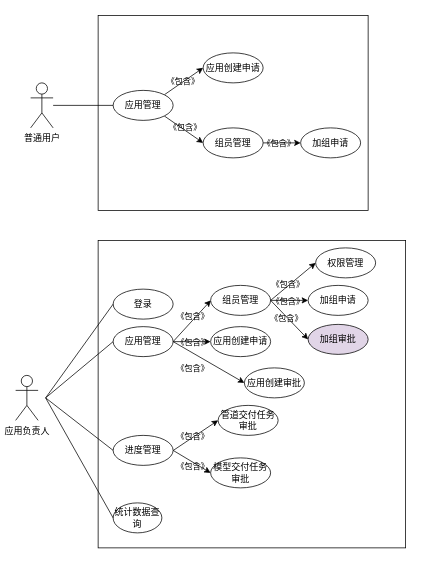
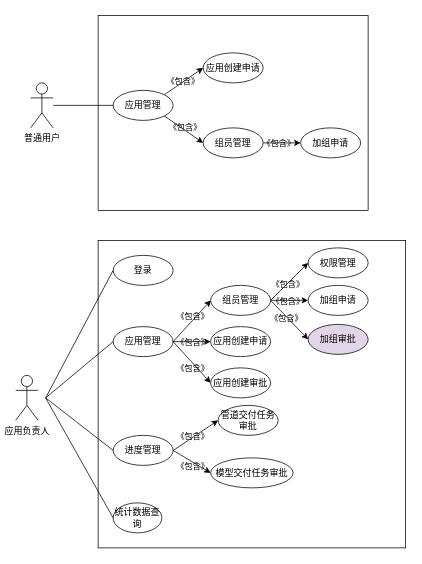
  <mxCell id="0" />
  <mxCell id="1" parent="0" />
  <mxCell id="2" value="" style="whiteSpace=wrap;html=1;" vertex="1" parent="1"><mxGeometry x="130" y="20" width="360" height="260" as="geometry" /></mxCell>
  <mxCell id="3" value="普通用户" style="shape=umlActor;verticalLabelPosition=bottom;verticalAlign=top;html=1;outlineConnect=0;" vertex="1" parent="1"><mxGeometry x="40" y="110" width="30" height="60" as="geometry" /></mxCell>
  <mxCell id="4" style="rounded=0;orthogonalLoop=1;jettySize=auto;html=1;exitX=1;exitY=0;exitDx=0;exitDy=0;entryX=0;entryY=0.5;entryDx=0;entryDy=0;" edge="1" parent="1" source="7" target="8"><mxGeometry relative="1" as="geometry" /></mxCell>
  <mxCell id="5" value="《包含》" style="edgeLabel;html=1;align=center;verticalAlign=middle;resizable=0;points=[];labelBackgroundColor=none;" vertex="1" connectable="0" parent="4"><mxGeometry x="-0.41" relative="1" as="geometry"><mxPoint x="9" y="-8" as="offset" /></mxGeometry></mxCell>
  <mxCell id="6" style="edgeStyle=none;rounded=0;orthogonalLoop=1;jettySize=auto;html=1;exitX=1;exitY=1;exitDx=0;exitDy=0;entryX=0;entryY=0.5;entryDx=0;entryDy=0;" edge="1" parent="1" source="7" target="45"><mxGeometry relative="1" as="geometry" /></mxCell>
  <mxCell id="7" value="应用管理" style="ellipse;whiteSpace=wrap;html=1;" vertex="1" parent="1"><mxGeometry x="150" y="120" width="80" height="40" as="geometry" /></mxCell>
  <mxCell id="8" value="应用创建申请" style="ellipse;whiteSpace=wrap;html=1;" vertex="1" parent="1"><mxGeometry x="270" y="70" width="80" height="40" as="geometry" /></mxCell>
  <mxCell id="9" value="加组申请" style="ellipse;whiteSpace=wrap;html=1;" vertex="1" parent="1"><mxGeometry x="400" y="170" width="80" height="40" as="geometry" /></mxCell>
  <mxCell id="10" value="" style="endArrow=none;html=1;entryX=0;entryY=0.5;entryDx=0;entryDy=0;" edge="1" parent="1" target="7"><mxGeometry width="50" height="50" relative="1" as="geometry"><mxPoint x="70" y="140" as="sourcePoint" /><mxPoint x="120" y="90" as="targetPoint" /></mxGeometry></mxCell>
  <mxCell id="11" value="《包含》" style="edgeLabel;html=1;align=center;verticalAlign=middle;resizable=0;points=[];labelBackgroundColor=none;" vertex="1" connectable="0" parent="1"><mxGeometry x="255.298" y="117.392" as="geometry"><mxPoint x="-10" y="51" as="offset" /></mxGeometry></mxCell>
  <mxCell id="12" value="应用负责人" style="shape=umlActor;verticalLabelPosition=bottom;verticalAlign=top;html=1;outlineConnect=0;labelBackgroundColor=none;" vertex="1" parent="1"><mxGeometry x="20" y="500" width="30" height="60" as="geometry" /></mxCell>
  <mxCell id="13" value="" style="whiteSpace=wrap;html=1;aspect=fixed;labelBackgroundColor=none;" vertex="1" parent="1"><mxGeometry x="130" y="320" width="410" height="410" as="geometry" /></mxCell>
  <mxCell id="14" value="应用管理" style="ellipse;whiteSpace=wrap;html=1;" vertex="1" parent="1"><mxGeometry x="150" y="435" width="80" height="40" as="geometry" /></mxCell>
  <mxCell id="15" value="" style="edgeStyle=none;rounded=0;orthogonalLoop=1;jettySize=auto;html=1;" edge="1" parent="1" source="16" target="47"><mxGeometry relative="1" as="geometry" /></mxCell>
  <mxCell id="16" value="组员管理" style="ellipse;whiteSpace=wrap;html=1;" vertex="1" parent="1"><mxGeometry x="280" y="380" width="80" height="40" as="geometry" /></mxCell>
  <mxCell id="17" value="应用创建申请" style="ellipse;whiteSpace=wrap;html=1;" vertex="1" parent="1"><mxGeometry x="280" y="435" width="80" height="40" as="geometry" /></mxCell>
  <mxCell id="18" value="统计数据查询" style="ellipse;whiteSpace=wrap;html=1;" vertex="1" parent="1"><mxGeometry x="150" y="670" width="65" height="40" as="geometry" /></mxCell>
- <mxCell id="19" value="权限管理" style="ellipse;whiteSpace=wrap;html=1;" vertex="1" parent="1"><mxGeometry x="420" y="330" width="80" height="40" as="geometry" /></mxCell>
+ <mxCell id="19" value="权限管理" style="ellipse;whiteSpace=wrap;html=1;" vertex="1" parent="1"><mxGeometry x="410" y="330" width="80" height="40" as="geometry" /></mxCell>
  <mxCell id="20" value="加组审批" style="ellipse;whiteSpace=wrap;html=1;fillColor=#e1d5e7;" vertex="1" parent="1"><mxGeometry x="410" y="432" width="80" height="40" as="geometry" /></mxCell>
- <mxCell id="21" value="应用创建审批" style="ellipse;whiteSpace=wrap;html=1;" vertex="1" parent="1"><mxGeometry x="325" y="490" width="80" height="40" as="geometry" /></mxCell>
- <mxCell id="22" value="登录" style="ellipse;whiteSpace=wrap;html=1;" vertex="1" parent="1"><mxGeometry x="150" y="385" width="80" height="40" as="geometry" /></mxCell>
+ <mxCell id="21" value="应用创建审批" style="ellipse;whiteSpace=wrap;html=1;" vertex="1" parent="1"><mxGeometry x="280" y="490" width="80" height="40" as="geometry" /></mxCell>
+ <mxCell id="22" value="登录" style="ellipse;whiteSpace=wrap;html=1;" vertex="1" parent="1"><mxGeometry x="150" y="340" width="80" height="40" as="geometry" /></mxCell>
  <mxCell id="23" value="进度管理" style="ellipse;whiteSpace=wrap;html=1;" vertex="1" parent="1"><mxGeometry x="150" y="580" width="80" height="40" as="geometry" /></mxCell>
  <mxCell id="24" value="管道交付任务审批" style="ellipse;whiteSpace=wrap;html=1;" vertex="1" parent="1"><mxGeometry x="290" y="540" width="80" height="40" as="geometry" /></mxCell>
- <mxCell id="25" value="模型交付任务审批" style="ellipse;whiteSpace=wrap;html=1;" vertex="1" parent="1"><mxGeometry x="280" y="610" width="80" height="40" as="geometry" /></mxCell>
+ <mxCell id="25" value="模型交付任务审批" style="ellipse;whiteSpace=wrap;html=1;" vertex="1" parent="1"><mxGeometry x="280" y="610" width="110" height="40" as="geometry" /></mxCell>
  <mxCell id="26" value="" style="endArrow=none;html=1;entryX=0;entryY=0.5;entryDx=0;entryDy=0;" edge="1" parent="1" target="22"><mxGeometry width="50" height="50" relative="1" as="geometry"><mxPoint x="60" y="530" as="sourcePoint" /><mxPoint x="110" y="480" as="targetPoint" /></mxGeometry></mxCell>
  <mxCell id="27" value="" style="endArrow=none;html=1;entryX=0;entryY=0.5;entryDx=0;entryDy=0;" edge="1" parent="1" target="14"><mxGeometry width="50" height="50" relative="1" as="geometry"><mxPoint x="60" y="530" as="sourcePoint" /><mxPoint x="110" y="480" as="targetPoint" /></mxGeometry></mxCell>
  <mxCell id="28" value="" style="endArrow=none;html=1;entryX=0;entryY=0.5;entryDx=0;entryDy=0;" edge="1" parent="1" target="23"><mxGeometry width="50" height="50" relative="1" as="geometry"><mxPoint x="60" y="530" as="sourcePoint" /><mxPoint x="110" y="480" as="targetPoint" /></mxGeometry></mxCell>
  <mxCell id="29" value="" style="endArrow=none;html=1;exitX=0;exitY=0.5;exitDx=0;exitDy=0;" edge="1" parent="1" source="18"><mxGeometry width="50" height="50" relative="1" as="geometry"><mxPoint x="10" y="580" as="sourcePoint" /><mxPoint x="60" y="530" as="targetPoint" /></mxGeometry></mxCell>
  <mxCell id="30" value="" style="endArrow=classic;html=1;exitX=1;exitY=0.5;exitDx=0;exitDy=0;" edge="1" parent="1" source="14"><mxGeometry width="50" height="50" relative="1" as="geometry"><mxPoint x="230.3" y="450" as="sourcePoint" /><mxPoint x="280.3" y="400" as="targetPoint" /></mxGeometry></mxCell>
  <mxCell id="31" value="" style="endArrow=classic;html=1;entryX=0;entryY=0.5;entryDx=0;entryDy=0;exitX=1;exitY=0.5;exitDx=0;exitDy=0;" edge="1" parent="1" source="14" target="17"><mxGeometry width="50" height="50" relative="1" as="geometry"><mxPoint x="230" y="450" as="sourcePoint" /><mxPoint x="280" y="400" as="targetPoint" /></mxGeometry></mxCell>
  <mxCell id="32" value="" style="endArrow=classic;html=1;entryX=0;entryY=0.5;entryDx=0;entryDy=0;exitX=1;exitY=0.5;exitDx=0;exitDy=0;" edge="1" parent="1" source="14" target="21"><mxGeometry width="50" height="50" relative="1" as="geometry"><mxPoint x="205.3" y="560" as="sourcePoint" /><mxPoint x="255.3" y="510" as="targetPoint" /></mxGeometry></mxCell>
  <mxCell id="33" value="" style="endArrow=classic;html=1;entryX=0;entryY=0.5;entryDx=0;entryDy=0;" edge="1" parent="1" target="24"><mxGeometry width="50" height="50" relative="1" as="geometry"><mxPoint x="230.3" y="600" as="sourcePoint" /><mxPoint x="280.3" y="550" as="targetPoint" /></mxGeometry></mxCell>
  <mxCell id="34" value="" style="endArrow=classic;html=1;entryX=0;entryY=0.5;entryDx=0;entryDy=0;" edge="1" parent="1" target="25"><mxGeometry width="50" height="50" relative="1" as="geometry"><mxPoint x="230" y="600" as="sourcePoint" /><mxPoint x="280" y="550" as="targetPoint" /></mxGeometry></mxCell>
  <mxCell id="35" value="" style="endArrow=classic;html=1;entryX=0;entryY=0.5;entryDx=0;entryDy=0;" edge="1" parent="1" target="19"><mxGeometry width="50" height="50" relative="1" as="geometry"><mxPoint x="360" y="400" as="sourcePoint" /><mxPoint x="410" y="350" as="targetPoint" /></mxGeometry></mxCell>
  <mxCell id="36" value="" style="endArrow=classic;html=1;entryX=0;entryY=0.5;entryDx=0;entryDy=0;" edge="1" parent="1" target="20"><mxGeometry width="50" height="50" relative="1" as="geometry"><mxPoint x="360" y="400" as="sourcePoint" /><mxPoint x="410" y="350" as="targetPoint" /></mxGeometry></mxCell>
  <mxCell id="37" value="《包含》" style="edgeLabel;html=1;align=center;verticalAlign=middle;resizable=0;points=[];labelBackgroundColor=none;" vertex="1" connectable="0" parent="1"><mxGeometry x="255.3" y="420" as="geometry" /></mxCell>
  <mxCell id="38" value="《包含》" style="edgeLabel;html=1;align=center;verticalAlign=middle;resizable=0;points=[];labelBackgroundColor=none;" vertex="1" connectable="0" parent="1"><mxGeometry x="255.298" y="455.002" as="geometry" /></mxCell>
  <mxCell id="39" value="《包含》" style="edgeLabel;html=1;align=center;verticalAlign=middle;resizable=0;points=[];labelBackgroundColor=none;" vertex="1" connectable="0" parent="1"><mxGeometry x="255.3" y="490" as="geometry" /></mxCell>
  <mxCell id="40" value="《包含》" style="edgeLabel;html=1;align=center;verticalAlign=middle;resizable=0;points=[];labelBackgroundColor=none;" vertex="1" connectable="0" parent="1"><mxGeometry x="382" y="378" as="geometry" /></mxCell>
  <mxCell id="41" value="《包含》" style="edgeLabel;html=1;align=center;verticalAlign=middle;resizable=0;points=[];labelBackgroundColor=none;" vertex="1" connectable="0" parent="1"><mxGeometry x="380" y="423" as="geometry" /></mxCell>
  <mxCell id="42" value="《包含》" style="edgeLabel;html=1;align=center;verticalAlign=middle;resizable=0;points=[];labelBackgroundColor=none;" vertex="1" connectable="0" parent="1"><mxGeometry x="255.3" y="580" as="geometry" /></mxCell>
  <mxCell id="43" value="《包含》" style="edgeLabel;html=1;align=center;verticalAlign=middle;resizable=0;points=[];labelBackgroundColor=none;" vertex="1" connectable="0" parent="1"><mxGeometry x="255.3" y="620" as="geometry" /></mxCell>
  <mxCell id="44" style="edgeStyle=none;rounded=0;orthogonalLoop=1;jettySize=auto;html=1;exitX=1;exitY=0.5;exitDx=0;exitDy=0;entryX=0;entryY=0.5;entryDx=0;entryDy=0;" edge="1" parent="1" source="45" target="9"><mxGeometry relative="1" as="geometry" /></mxCell>
  <mxCell id="45" value="组员管理" style="ellipse;whiteSpace=wrap;html=1;" vertex="1" parent="1"><mxGeometry x="270" y="170" width="80" height="40" as="geometry" /></mxCell>
  <mxCell id="46" value="《包含》" style="edgeLabel;html=1;align=center;verticalAlign=middle;resizable=0;points=[];labelBackgroundColor=none;" vertex="1" connectable="0" parent="1"><mxGeometry x="370" y="190.002" as="geometry" /></mxCell>
  <mxCell id="47" value="加组申请" style="ellipse;whiteSpace=wrap;html=1;" vertex="1" parent="1"><mxGeometry x="410" y="380" width="80" height="40" as="geometry" /></mxCell>
  <mxCell id="48" value="《包含》" style="edgeLabel;html=1;align=center;verticalAlign=middle;resizable=0;points=[];labelBackgroundColor=none;" vertex="1" connectable="0" parent="1"><mxGeometry x="382" y="400" as="geometry" /></mxCell>
